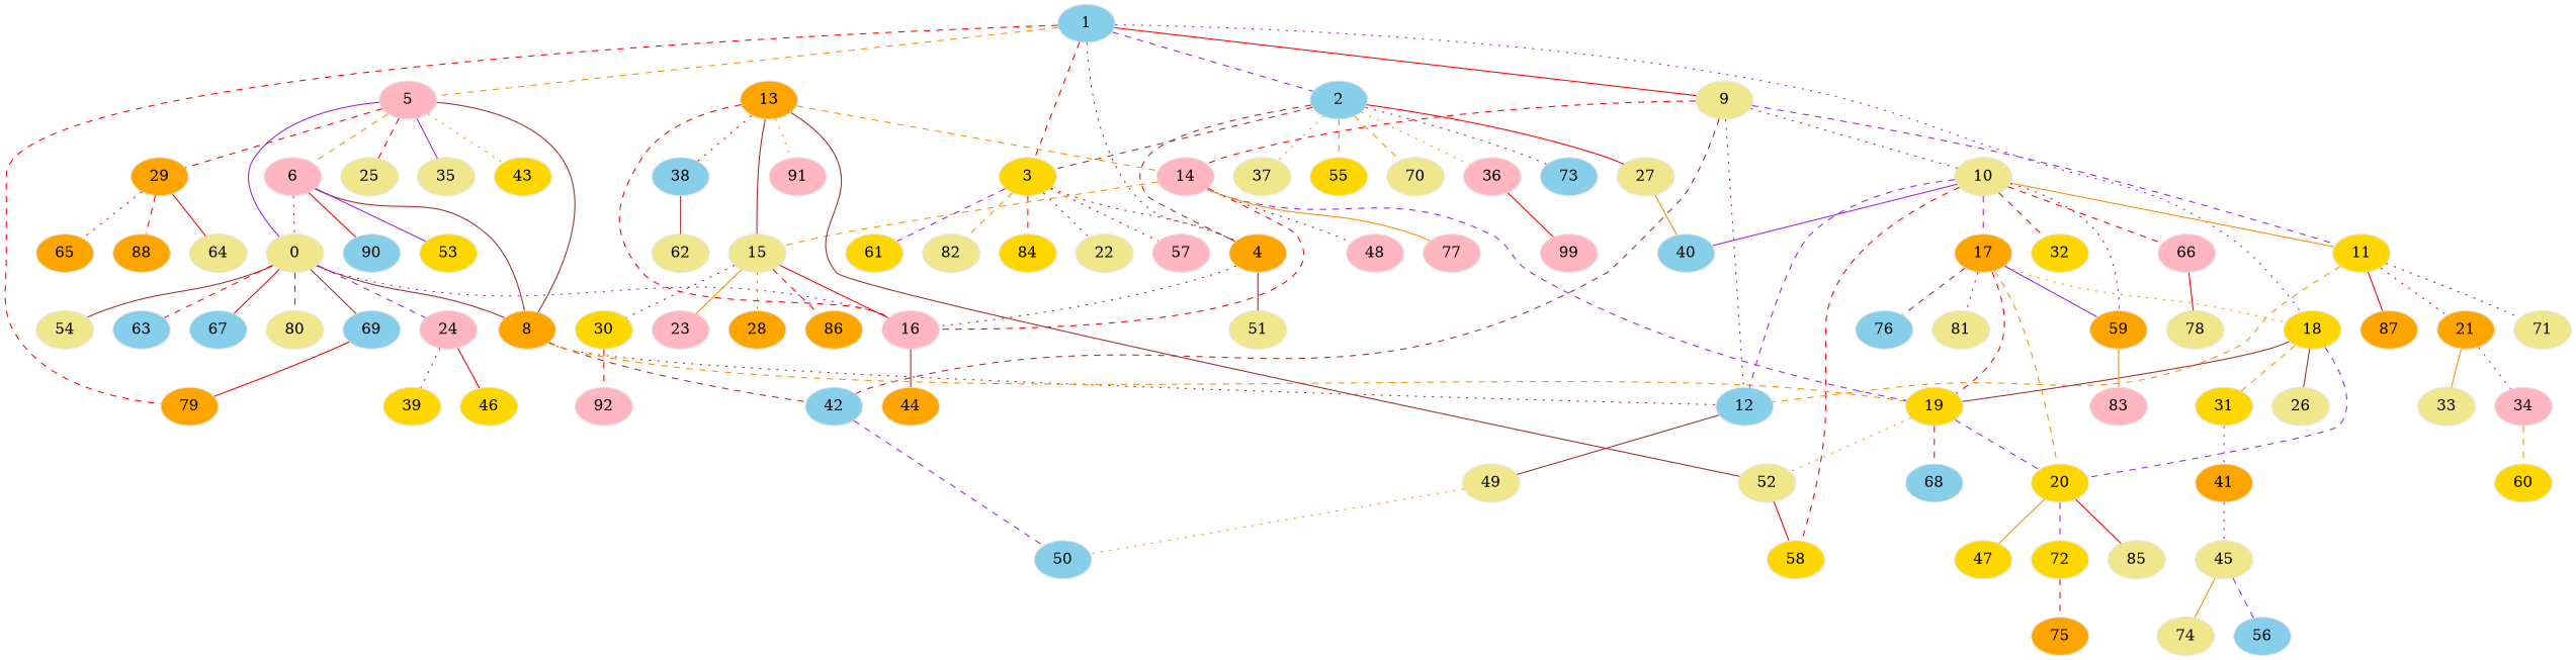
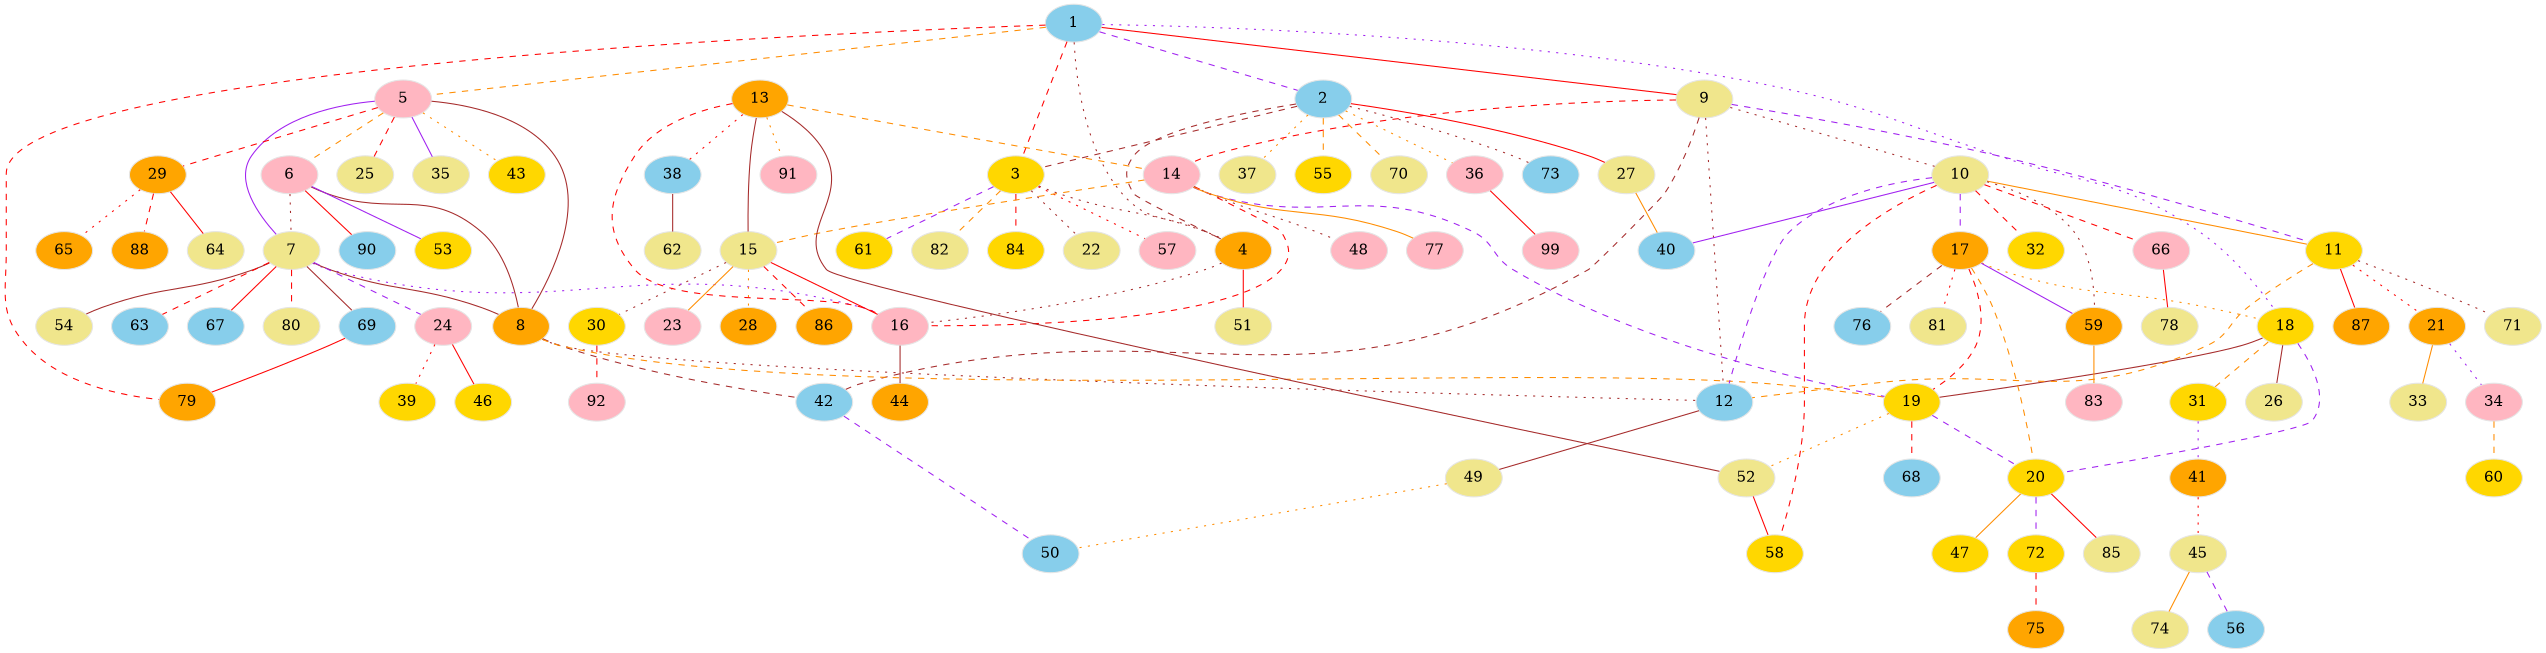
  graph {
    node [color=gray90 fillcolor=khaki style=filled]
    edge [color=red style=dashed]
    1 [fillcolor=skyblue]
    2 [fillcolor=skyblue]
    3 [fillcolor=gold]
    4 [fillcolor=orange]
    5 [fillcolor=lightpink]
    9
    18 [fillcolor=gold]
    79 [fillcolor=orange]
    27
    36 [fillcolor=lightpink]
    37
    55 [fillcolor=gold]
    70
    73 [fillcolor=skyblue]
    22
    57 [fillcolor=lightpink]
    61 [fillcolor=gold]
    82
    84 [fillcolor=gold]
    16 [fillcolor=lightpink]
    51
    6 [fillcolor=lightpink]
-   7 [label=0]
+   7
    8 [fillcolor=orange]
    25
    29 [fillcolor=orange]
    35
    43 [fillcolor=gold]
    12 [fillcolor=skyblue]
    42 [fillcolor=skyblue]
    10
    11 [fillcolor=gold]
    14 [fillcolor=lightpink]
    19 [fillcolor=gold]
    20 [fillcolor=gold]
    26
    31 [fillcolor=gold]
    40 [fillcolor=skyblue]
    n39 [fillcolor=lightpink label=99]
    44 [fillcolor=orange]
    53 [fillcolor=gold]
    90 [fillcolor=skyblue]
    24 [fillcolor=lightpink]
    54
    63 [fillcolor=skyblue]
    67 [fillcolor=skyblue]
    69 [fillcolor=skyblue]
    80
    64
    65 [fillcolor=orange]
    88 [fillcolor=orange]
    39 [fillcolor=gold]
    46 [fillcolor=gold]
    49
    52
    68 [fillcolor=skyblue]
    50 [fillcolor=skyblue]
    17 [fillcolor=orange]
    32 [fillcolor=gold]
    58 [fillcolor=gold]
    59 [fillcolor=orange]
    66 [fillcolor=lightpink]
    21 [fillcolor=orange]
    71
    87 [fillcolor=orange]
    15
    48 [fillcolor=lightpink]
    77 [fillcolor=lightpink]
    76 [fillcolor=skyblue]
    81
    83 [fillcolor=lightpink]
    78
    33
    34 [fillcolor=lightpink]
    13 [fillcolor=orange]
    38 [fillcolor=skyblue]
    91 [fillcolor=lightpink]
    23 [fillcolor=lightpink]
    28 [fillcolor=orange]
    30 [fillcolor=gold]
    86 [fillcolor=orange]
    62
    92 [fillcolor=lightpink]
    47 [fillcolor=gold]
    72 [fillcolor=gold]
    85
    41 [fillcolor=orange]
    75 [fillcolor=orange]
    60 [fillcolor=gold]
    45
    56 [fillcolor=skyblue]
    74
    1 -- 2 [color=purple]
    1 -- 3
    1 -- 4 [color=brown style=dotted]
    1 -- 5 [color=darkorange]
    1 -- 9 [style=solid]
    1 -- 18 [color=purple style=dotted]
    1 -- 79
    2 -- 3 [color=brown]
    2 -- 4 [color=brown]
    2 -- 27 [style=solid]
    2 -- 36 [color=darkorange style=dotted]
    2 -- 37 [color=darkorange style=dotted]
    2 -- 55 [color=darkorange]
    2 -- 70 [color=darkorange]
    2 -- 73 [color=brown style=dotted]
    3 -- 4 [color=brown style=dotted]
    3 -- 22 [color=brown style=dotted]
    3 -- 57 [style=dotted]
    3 -- 61 [color=purple]
    3 -- 82 [color=darkorange]
    3 -- 84
    4 -- 16 [color=brown style=dotted]
    4 -- 51 [style=solid]
    5 -- 6 [color=darkorange]
    5 -- 7 [color=purple style=solid]
    5 -- 8 [color=brown style=solid]
    5 -- 25
    5 -- 29
    5 -- 35 [color=purple style=solid]
    5 -- 43 [color=darkorange style=dotted]
    9 -- 12 [color=brown style=dotted]
    9 -- 42 [color=brown]
    9 -- 10 [color=brown style=dotted]
    9 -- 11 [color=purple]
    9 -- 14
    18 -- 19 [color=brown style=solid]
    18 -- 20 [color=purple]
    18 -- 26 [color=brown style=solid]
    18 -- 31 [color=darkorange]
    27 -- 40 [color=darkorange style=solid]
    36 -- n39 [style=solid]
    16 -- 44 [color=brown style=solid]
    6 -- 7 [color=brown style=dotted]
    6 -- 8 [color=brown style=solid]
    6 -- 53 [color=purple style=solid]
    6 -- 90 [style=solid]
    7 -- 16 [color=purple style=dotted]
    7 -- 8 [color=brown style=solid]
    7 -- 24 [color=purple]
    7 -- 54 [color=brown style=solid]
    7 -- 63
    7 -- 67 [style=solid]
    7 -- 69 [color=brown style=solid]
    7 -- 80
    8 -- 12 [color=brown style=dotted]
    8 -- 42 [color=brown]
    8 -- 19 [color=darkorange]
    29 -- 64 [style=solid]
    29 -- 65 [style=dotted]
    29 -- 88
    12 -- 49 [color=brown style=solid]
    42 -- 50 [color=purple]
    10 -- 12 [color=purple]
    10 -- 11 [color=darkorange style=solid]
    10 -- 40 [color=purple style=solid]
    10 -- 17 [color=purple]
    10 -- 32
    10 -- 58
    10 -- 59 [color=brown style=dotted]
    10 -- 66
    11 -- 12 [color=darkorange]
    11 -- 21 [style=dotted]
    11 -- 71 [color=brown style=dotted]
    11 -- 87 [style=solid]
    14 -- 16
    14 -- 19 [color=purple]
    14 -- 15 [color=darkorange]
    14 -- 48 [color=brown style=dotted]
    14 -- 77 [color=darkorange style=solid]
    19 -- 20 [color=purple]
    19 -- 52 [color=darkorange style=dotted]
    19 -- 68
    20 -- 47 [color=darkorange style=solid]
    20 -- 72 [color=purple]
    20 -- 85 [style=solid]
    31 -- 41 [color=purple style=dotted]
    24 -- 39 [style=dotted]
    24 -- 46 [style=solid]
    69 -- 79 [style=solid]
    49 -- 50 [color=darkorange style=dotted]
    52 -- 58 [style=solid]
    17 -- 18 [color=darkorange style=dotted]
    17 -- 19
    17 -- 20 [color=darkorange]
    17 -- 59 [color=purple style=solid]
    17 -- 76 [color=brown]
    17 -- 81 [style=dotted]
    59 -- 83 [color=darkorange style=solid]
    66 -- 78 [style=solid]
    21 -- 33 [color=darkorange style=solid]
    21 -- 34 [color=purple style=dotted]
    15 -- 16 [style=solid]
    15 -- 23 [color=darkorange style=solid]
    15 -- 28 [color=darkorange style=dotted]
    15 -- 30 [color=brown style=dotted]
    15 -- 86
    34 -- 60 [color=darkorange]
    13 -- 16
    13 -- 14 [color=darkorange]
    13 -- 52 [color=brown style=solid]
    13 -- 15 [color=brown style=solid]
    13 -- 38 [style=dotted]
    13 -- 91 [color=darkorange style=dotted]
    38 -- 62 [color=brown style=solid]
    30 -- 92
    72 -- 75
    41 -- 45 [style=dotted]
    45 -- 56 [color=purple]
    45 -- 74 [color=darkorange style=solid]
  }
